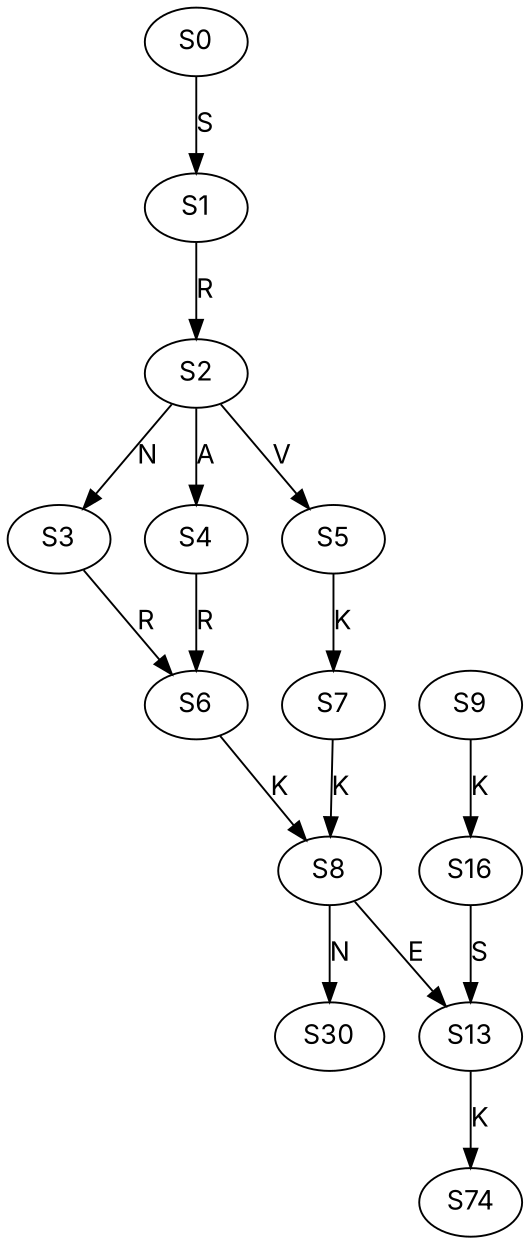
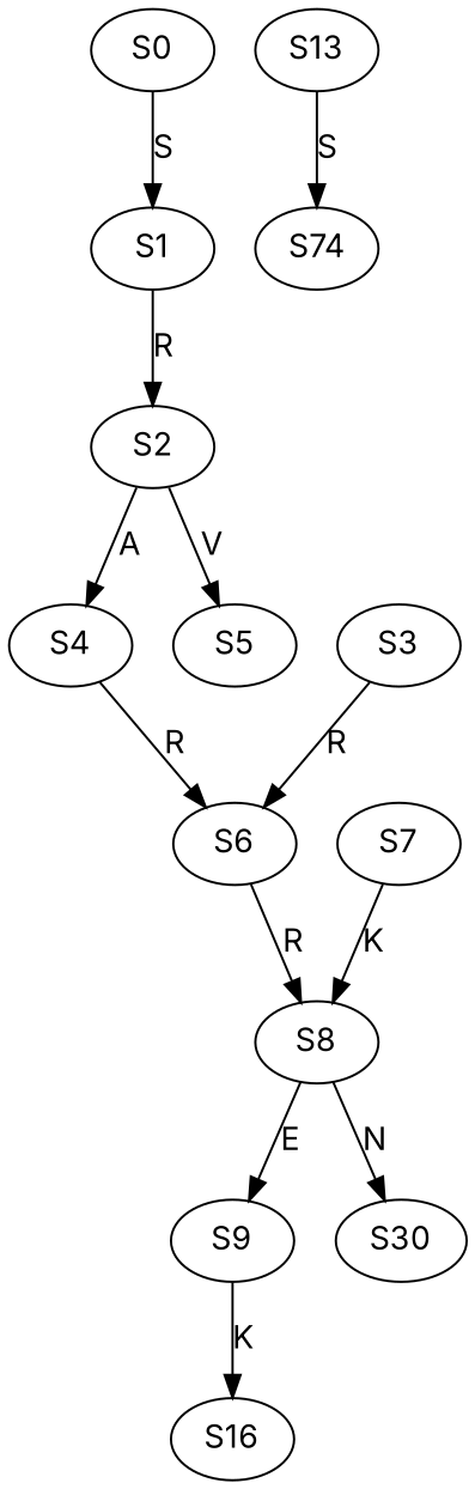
  strict digraph {
    fontname=Inter
    node [fontname=Inter]
    edge [fontname=Inter]
    S0
    S1
    S2
    S3
    S4
    S5
    S6
    S7
    S8
    S9
    n11 [label=S30]
    n12 [label=S16]
    S13
    n14 [label=S74]
    S0 -> S1 [label=S]
    S1 -> S2 [label=R]
-   S2 -> S3 [label=N]
    S2 -> S4 [label=A]
    S2 -> S5 [label=V]
    S3 -> S6 [label=R]
    S4 -> S6 [label=R]
-   S5 -> S7 [label=K]
-   S6 -> S8 [label=K]
+   S6 -> S8 [label=R]
    S7 -> S8 [label=K]
-   S8 -> S13 [label=E]
+   S8 -> S9 [label=E]
    S8 -> n11 [label=N]
    S9 -> n12 [label=K]
-   n12 -> S13 [label=S]
-   S13 -> n14 [label=K]
+   S13 -> n14 [label=S]
  }
